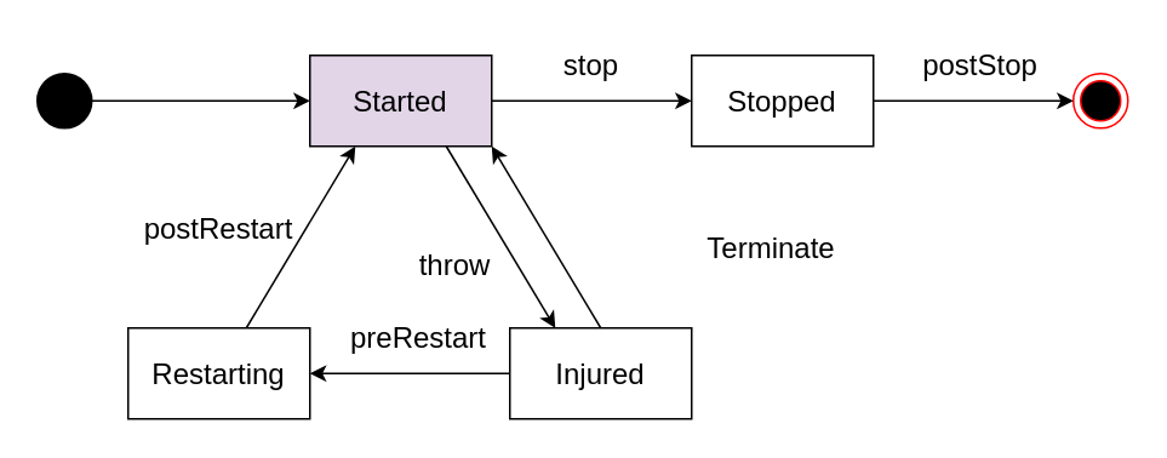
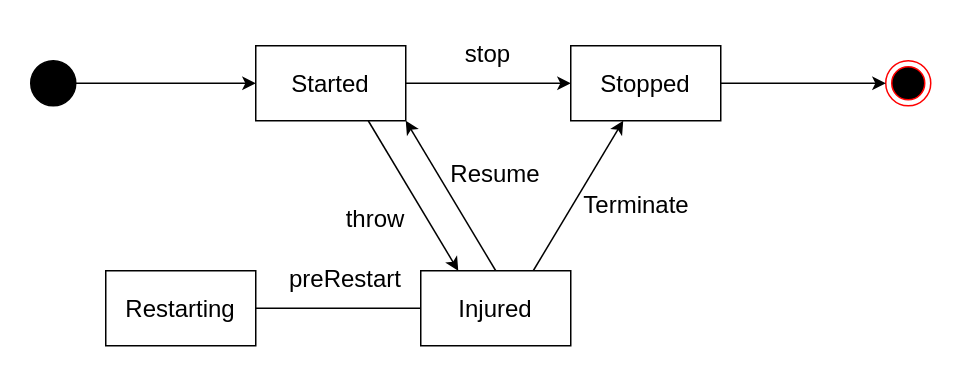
  <mxCell id="0" />
  <mxCell id="1" parent="0" />
  <mxCell id="2" value="" style="ellipse;html=1;shape=endState;fillColor=#000000;strokeColor=#ff0000;fontSize=16;" vertex="1" parent="1"><mxGeometry x="590" y="40" width="30" height="30" as="geometry" /></mxCell>
  <mxCell id="3" style="edgeStyle=orthogonalEdgeStyle;rounded=0;orthogonalLoop=1;jettySize=auto;html=1;entryX=0;entryY=0.5;entryDx=0;entryDy=0;fontSize=16;" edge="1" parent="1" source="4" target="7"><mxGeometry relative="1" as="geometry" /></mxCell>
  <mxCell id="4" value="" style="ellipse;whiteSpace=wrap;html=1;aspect=fixed;fillColor=#000000;fontSize=16;" vertex="1" parent="1"><mxGeometry x="20" y="40" width="30" height="30" as="geometry" /></mxCell>
  <mxCell id="5" style="edgeStyle=orthogonalEdgeStyle;rounded=0;orthogonalLoop=1;jettySize=auto;html=1;entryX=0;entryY=0.5;entryDx=0;entryDy=0;fontSize=16;" edge="1" parent="1" source="7" target="9"><mxGeometry relative="1" as="geometry" /></mxCell>
  <mxCell id="6" style="rounded=0;orthogonalLoop=1;jettySize=auto;html=1;exitX=0.75;exitY=1;exitDx=0;exitDy=0;entryX=0.25;entryY=0;entryDx=0;entryDy=0;fontSize=16;" edge="1" parent="1" source="7" target="13"><mxGeometry relative="1" as="geometry" /></mxCell>
- <mxCell id="7" value="&lt;font&gt;Started&lt;/font&gt;" style="html=1;whiteSpace=wrap;fontSize=16;fillColor=#e1d5e7;" vertex="1" parent="1"><mxGeometry x="170" y="30" width="100" height="50" as="geometry" /></mxCell>
+ <mxCell id="7" value="&lt;font&gt;Started&lt;/font&gt;" style="html=1;whiteSpace=wrap;fontSize=16;" vertex="1" parent="1"><mxGeometry x="170" y="30" width="100" height="50" as="geometry" /></mxCell>
  <mxCell id="8" style="edgeStyle=orthogonalEdgeStyle;rounded=0;orthogonalLoop=1;jettySize=auto;html=1;entryX=0;entryY=0.5;entryDx=0;entryDy=0;fontSize=16;" edge="1" parent="1" source="9" target="2"><mxGeometry relative="1" as="geometry" /></mxCell>
  <mxCell id="9" value="&lt;font&gt;Stopped&lt;/font&gt;" style="html=1;whiteSpace=wrap;fontSize=16;" vertex="1" parent="1"><mxGeometry x="380" y="30" width="100" height="50" as="geometry" /></mxCell>
- <mxCell id="10" style="edgeStyle=orthogonalEdgeStyle;rounded=0;orthogonalLoop=1;jettySize=auto;html=1;entryX=1;entryY=0.5;entryDx=0;entryDy=0;fontSize=16;" edge="1" parent="1" source="13" target="15"><mxGeometry relative="1" as="geometry" /></mxCell>
+ <mxCell id="10" style="edgeStyle=orthogonalEdgeStyle;rounded=0;orthogonalLoop=1;jettySize=auto;html=1;entryX=1;entryY=0.5;entryDx=0;entryDy=0;fontSize=16;endArrow=none;" edge="1" parent="1" source="13" target="15"><mxGeometry relative="1" as="geometry" /></mxCell>
  <mxCell id="11" style="rounded=0;orthogonalLoop=1;jettySize=auto;html=1;exitX=0.5;exitY=0;exitDx=0;exitDy=0;entryX=1;entryY=1;entryDx=0;entryDy=0;fontSize=16;" edge="1" parent="1" source="13" target="7"><mxGeometry relative="1" as="geometry" /></mxCell>
+ <mxCell id="12" style="rounded=0;orthogonalLoop=1;jettySize=auto;html=1;exitX=0.75;exitY=0;exitDx=0;exitDy=0;fontSize=16;" edge="1" parent="1" source="13" target="9"><mxGeometry relative="1" as="geometry" /></mxCell>
  <mxCell id="13" value="&lt;font&gt;Injured&lt;/font&gt;" style="html=1;whiteSpace=wrap;fontSize=16;" vertex="1" parent="1"><mxGeometry x="280" y="180" width="100" height="50" as="geometry" /></mxCell>
- <mxCell id="14" style="rounded=0;orthogonalLoop=1;jettySize=auto;html=1;entryX=0.25;entryY=1;entryDx=0;entryDy=0;fontSize=16;" edge="1" parent="1" source="15" target="7"><mxGeometry relative="1" as="geometry" /></mxCell>
  <mxCell id="15" value="&lt;font&gt;Restarting&lt;/font&gt;" style="html=1;whiteSpace=wrap;fontSize=16;" vertex="1" parent="1"><mxGeometry x="70" y="180" width="100" height="50" as="geometry" /></mxCell>
  <mxCell id="16" value="stop" style="text;html=1;align=center;verticalAlign=middle;whiteSpace=wrap;rounded=0;fontSize=16;" vertex="1" parent="1"><mxGeometry x="295" y="20" width="60" height="30" as="geometry" /></mxCell>
+ <mxCell id="17" value="Resume" style="text;html=1;align=center;verticalAlign=middle;whiteSpace=wrap;rounded=0;fontSize=16;" vertex="1" parent="1"><mxGeometry x="300" y="100" width="60" height="30" as="geometry" /></mxCell>
  <mxCell id="18" value="Terminate" style="text;html=1;align=center;verticalAlign=middle;whiteSpace=wrap;rounded=0;fontSize=16;" vertex="1" parent="1"><mxGeometry x="394" y="121" width="60" height="30" as="geometry" /></mxCell>
  <mxCell id="19" value="throw" style="text;html=1;align=center;verticalAlign=middle;whiteSpace=wrap;rounded=0;fontSize=16;" vertex="1" parent="1"><mxGeometry x="220" y="130" width="60" height="30" as="geometry" /></mxCell>
  <mxCell id="20" value="preRestart" style="text;html=1;align=center;verticalAlign=middle;whiteSpace=wrap;rounded=0;fontSize=16;" vertex="1" parent="1"><mxGeometry x="200" y="170" width="60" height="30" as="geometry" /></mxCell>
- <mxCell id="21" value="postRestart" style="text;html=1;align=center;verticalAlign=middle;whiteSpace=wrap;rounded=0;fontSize=16;" vertex="1" parent="1"><mxGeometry x="90" y="110" width="60" height="30" as="geometry" /></mxCell>
- <mxCell id="22" value="postStop" style="text;html=1;align=center;verticalAlign=middle;whiteSpace=wrap;rounded=0;fontSize=16;" vertex="1" parent="1"><mxGeometry x="509" y="20" width="60" height="30" as="geometry" /></mxCell>
